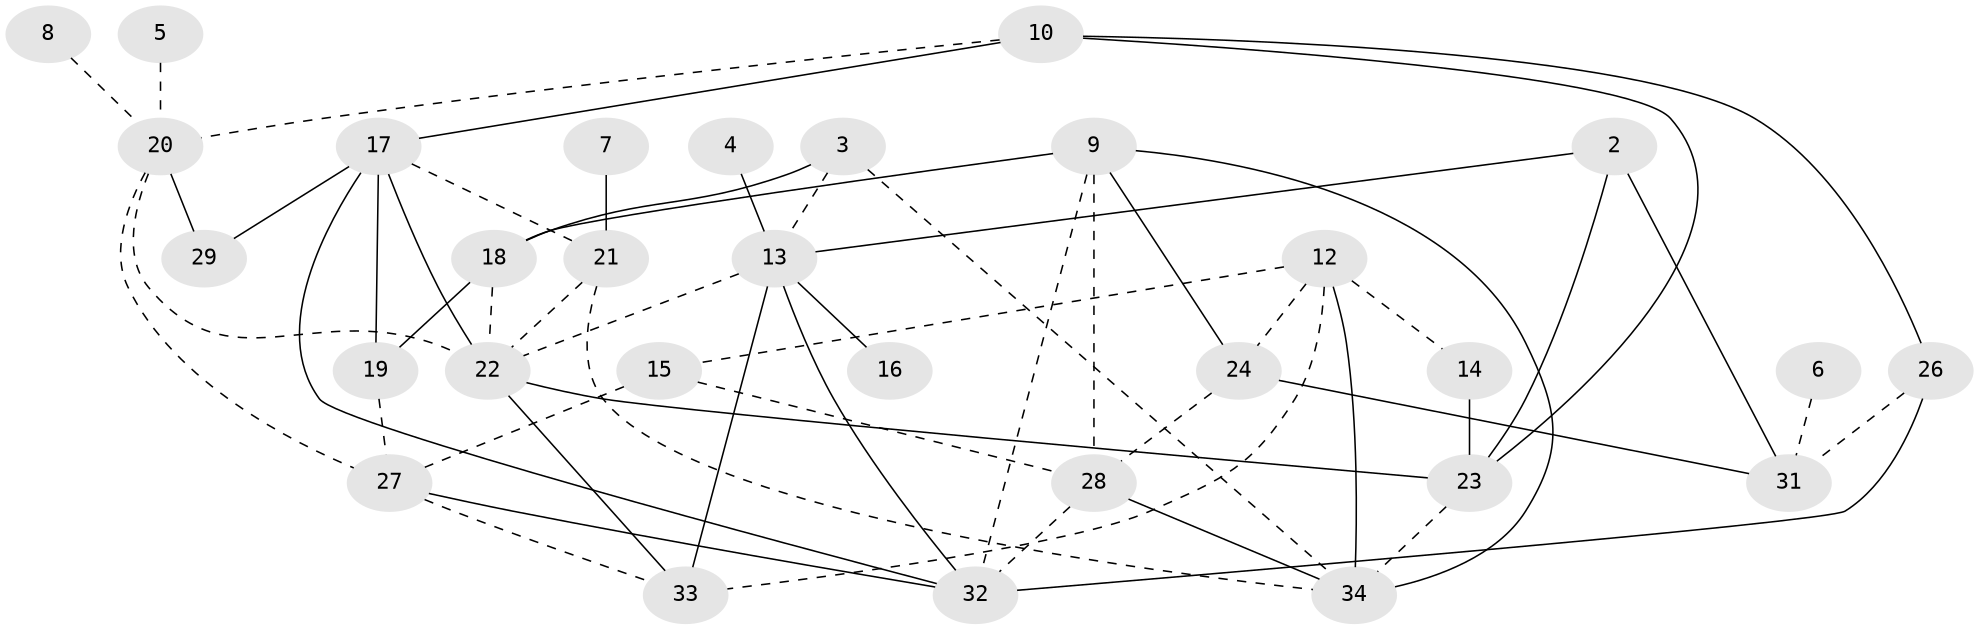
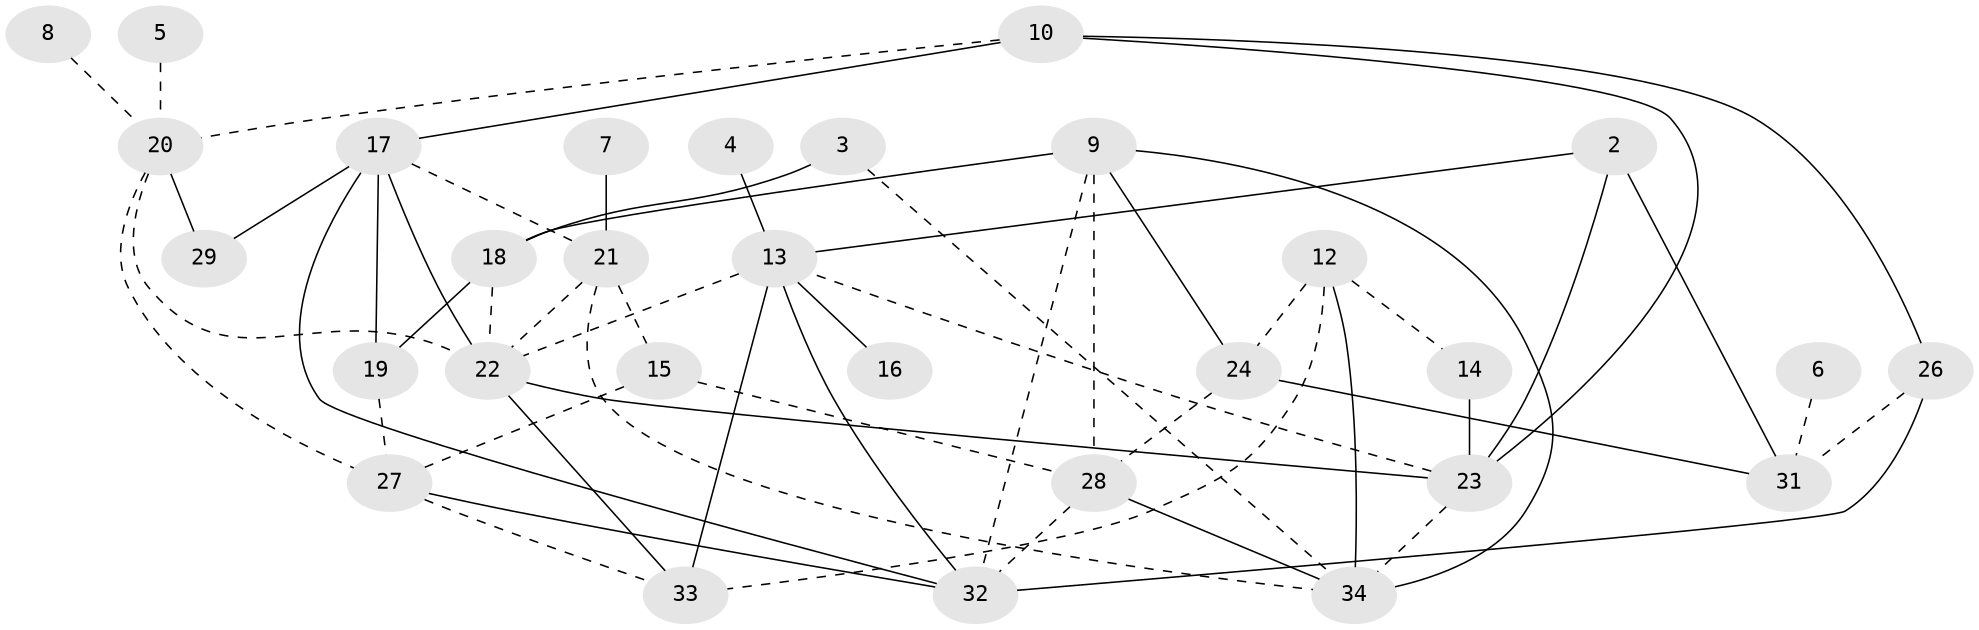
  graph {
    fontname="DejaVu Sans Mono"
    node [color=gray90 fontname="DejaVu Sans Mono" style=filled]
    edge [fontname="DejaVu Sans Mono" style=solid weight=1.0]
    2
    13
    23
    31
    32
    16
    33
    22
    34
    3
    18
    19
    4
    27
    5
    20
    29
    6
    7
    21
    8
    9
    24
    28
    10
    17
    26
    14
    12
    15
    2 -- 13
    2 -- 23
    2 -- 31
    13 -- 32
    13 -- 16
    13 -- 33 [weight=2.0]
    13 -- 22 [style=dashed weight=2.0]
    23 -- 34 [style=dashed]
    22 -- 23
    22 -- 33
-   3 -- 13 [style=dashed]
+   23 -- 13 [style=dashed]
    3 -- 34 [style=dashed]
    3 -- 18
    18 -- 22 [style=dashed]
    18 -- 19
    19 -- 27 [style=dashed]
    4 -- 13
    27 -- 32
    27 -- 33 [style=dashed]
    5 -- 20 [style=dashed weight=2.0]
    20 -- 22 [style=dashed]
    20 -- 27 [style=dashed]
    20 -- 29
    6 -- 31 [style=dashed]
    7 -- 21
    21 -- 22 [style=dashed weight=2.0]
    21 -- 34 [style=dashed weight=2.0]
    8 -- 20 [style=dashed]
    9 -- 32 [style=dashed weight=2.0]
    9 -- 34 [weight=2.0]
    9 -- 18
    9 -- 24
    9 -- 28 [style=dashed]
    24 -- 31
    24 -- 28 [style=dashed]
    28 -- 32 [style=dashed]
    28 -- 34
    10 -- 23
    10 -- 20 [style=dashed]
    10 -- 17
    10 -- 26
    17 -- 32
    17 -- 22
    17 -- 19
    17 -- 29
    17 -- 21 [style=dashed]
    26 -- 31 [style=dashed]
    26 -- 32
    14 -- 23
    12 -- 33 [style=dashed weight=2.0]
    12 -- 34
    12 -- 24 [style=dashed]
    12 -- 14 [style=dashed]
-   12 -- 15 [style=dashed]
+   21 -- 15 [style=dashed]
    15 -- 27 [style=dashed]
    15 -- 28 [style=dashed]
  }
